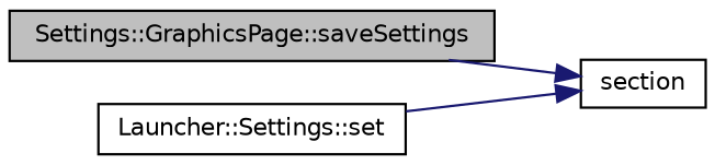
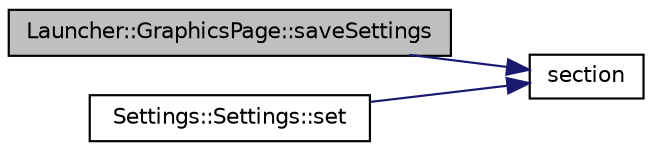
  digraph {
    rankdir=LR
    node [color=black fillcolor=white fontname=Helvetica fontsize=10 shape=record style=filled]
    edge [color=midnightblue fontname=Helvetica fontsize=10 labelfontname=Helvetica labelfontsize=10 style=solid]
-   n1 [fillcolor=grey75 fontcolor=black height=0.2 label="Settings::GraphicsPage::saveSettings" width=0.4]
+   n1 [fillcolor=grey75 fontcolor=black height=0.2 label="Launcher::GraphicsPage::saveSettings" width=0.4]
    n2 [height=0.2 label=section width=0.4]
-   n3 [height=0.2 label="Launcher::Settings::set" width=0.4]
+   n3 [height=0.2 label="Settings::Settings::set" width=0.4]
    n1 -> n2
    n3 -> n2
  }
